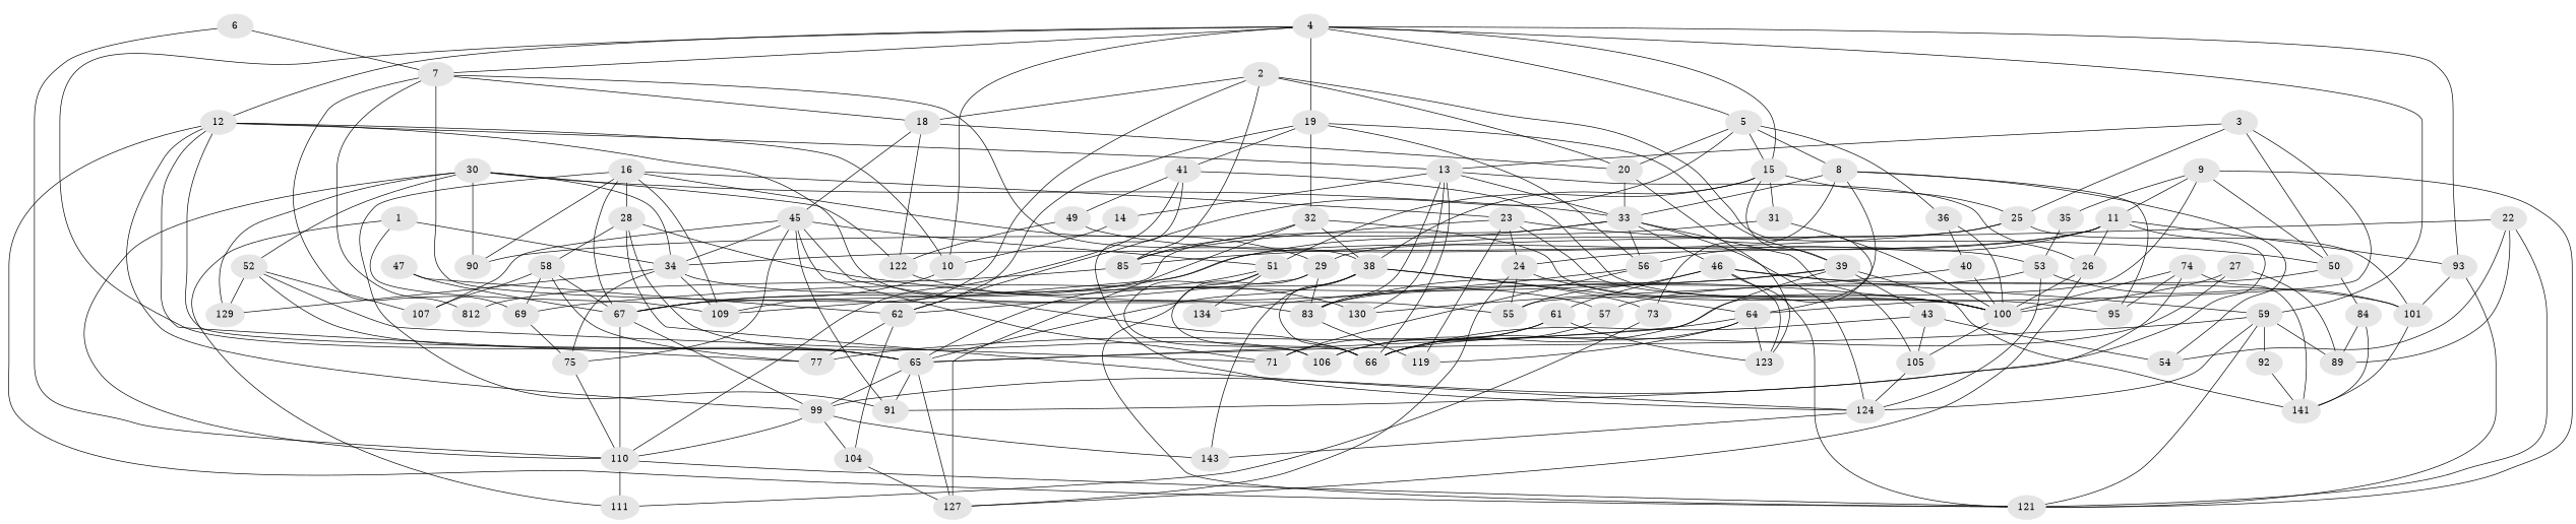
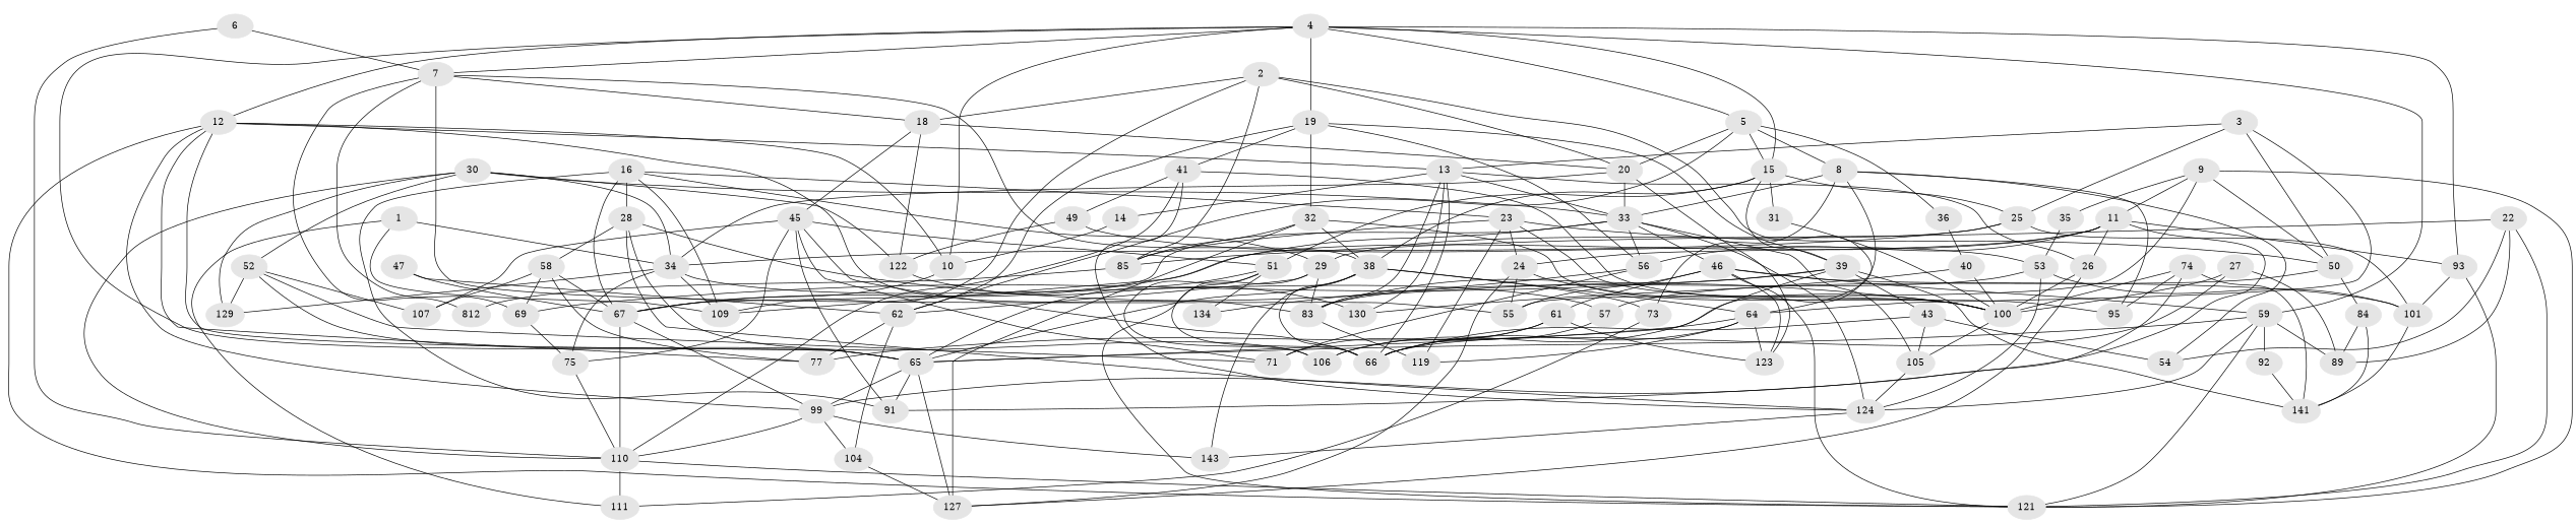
  graph {
    node [color=gray90 style=filled]
    34 [super="+142"]
    109 [super="+117"]
    129
    57
    75 [super="+78"]
    1
    111 [super="+126"]
    2 [super="+44"]
    18
    20
    64 [super="+68"]
    85 [super="+133"]
    45 [super="+135"]
    122
    33 [super="+42"]
    123
    77
    66 [super="+118"]
    119
    n20 [label=812]
    13 [super="+21"]
    26 [super="+120"]
    83 [super="+140"]
    14
    130
    3
    50 [super="+82"]
    25 [super="+139"]
    84
    4 [super="+113"]
    5 [super="+98"]
    7 [super="+96"]
    12 [super="+48"]
    15 [super="+125"]
    n35 [label=10]
    19 [super="+87"]
    59 [super="+72"]
    65 [super="+136"]
    93 [super="+147"]
    8 [super="+10"]
    36
    62
    38 [super="+63"]
    55 [super="+79"]
    69
    121 [super="+146"]
    99 [super="+115"]
    31
    39
    51
    67 [super="+128"]
    56 [super="+132"]
    32 [super="+80"]
    41 [super="+88"]
    89 [super="+116"]
    124 [super="+144"]
    92
    91
    127
    101
    54
    73
    95
    100 [super="+137"]
    40
    104
    6
    110 [super="+114"]
    29 [super="+76"]
    143
    46 [super="+138"]
    105
    9 [super="+108"]
    11 [super="+37"]
    35
    24 [super="+94"]
    53
    71
    134
-   90
    106
    43 [super="+81"]
    141
    16 [super="+97"]
    23
    28 [super="+60"]
    58 [super="+86"]
    107
    49
    22 [super="+145"]
    27
    30 [super="+103"]
    52 [super="+131"]
    61 [super="+148"]
    47
    74
    34 -- 109
    34 -- 129
    34 -- 57
    34 -- 75
    57 -- 66
    75 -- 110
    1 -- 34
    1 -- 109
    1 -- 111
    2 -- 109
    2 -- 18
    2 -- 20 [weight=2]
    2 -- 64
    2 -- 85
    18 -- 20
    18 -- 45
    18 -- 122
-   45 -- 34
+   20 -- 34
    20 -- 33
    20 -- 123
    64 -- 123
    64 -- 77
    64 -- 66
    64 -- 119
    85 -- n20
    45 -- 75
    45 -- 66
    45 -- 51
    45 -- 91
    45 -- 71
    45 -- 107
    122 -- 130
    33 -- 109
    33 -- 67
    33 -- 56
    33 -- 124
    33 -- 46
    33 -- 105
    13 -- 33
    13 -- 66
    13 -- 26
    13 -- 83
    13 -- 14
    13 -- 130
    26 -- 127
    26 -- 100
    83 -- 119
    14 -- n35
    3 -- 64
    3 -- 13
    3 -- 50
    3 -- 25
    50 -- 57
    50 -- 84
    25 -- 34
    25 -- 101
    25 -- 29
    84 -- 89
    84 -- 141
    4 -- 5
    4 -- 7
    4 -- 12
    4 -- 15
    4 -- n35
    4 -- 19
    4 -- 59
    4 -- 65
    4 -- 93
    5 -- 20
    5 -- 15
    5 -- 8
    5 -- 36
    5 -- 62
    7 -- 18
    7 -- n20
    7 -- 38
    7 -- 55
    7 -- 69
    12 -- 77
    12 -- 13
    12 -- 83
    12 -- n35
    12 -- 65
    12 -- 121
    12 -- 99
    15 -- 25
    15 -- 38
    15 -- 31
    15 -- 39
    15 -- 51
    n35 -- 67
    19 -- 62
    19 -- 39
    19 -- 56
    19 -- 32
    19 -- 41
    59 -- 65
    59 -- 121
    59 -- 89 [weight=2]
    59 -- 124
    59 -- 92
    65 -- 99
    65 -- 91
    65 -- 127
    93 -- 121
    93 -- 101
    8 -- 33
    8 -- 65
    8 -- 54
    8 -- 73
    8 -- 95
-   36 -- 100
    36 -- 40
    62 -- 77
    62 -- 104
    38 -- 64
    38 -- 66
    38 -- 65
    38 -- 73
    38 -- 143
    69 -- 75
    99 -- 104
    99 -- 110
    99 -- 143
    31 -- 100
-   31 -- 90
    39 -- 83
    39 -- 69
    39 -- 106
    39 -- 43
    39 -- 141
    51 -- 66
    51 -- 65
    51 -- 134
    51 -- 106
    67 -- 99
    67 -- 110
    56 -- 71
    56 -- 134
    32 -- 85
    32 -- 38
    32 -- 127
    32 -- 100
    41 -- 124
    41 -- 95
    41 -- 110
    41 -- 49
    124 -- 143
    92 -- 141
    101 -- 141
    73 -- 111
    100 -- 105
    40 -- 130
    40 -- 100
    104 -- 127
    6 -- 7
    6 -- 110
    110 -- 111
    110 -- 121
    29 -- 83
    29 -- 62
    29 -- 121
    46 -- 123
    46 -- 59
    46 -- 55
    46 -- 121
    46 -- 101
    46 -- 61
    105 -- 124
    9 -- 50
    9 -- 55
    9 -- 121
    9 -- 11
    9 -- 35
    11 -- 26
    11 -- 93
    11 -- 99
    11 -- 67
    11 -- 56
    11 -- 24
    35 -- 53
    24 -- 55
    24 -- 127
    24 -- 100
    53 -- 83
    53 -- 124
    53 -- 101
    43 -- 66
    43 -- 54
    43 -- 105
    16 -- 109
    16 -- 67
    16 -- 91
    16 -- 29
-   16 -- 90
    16 -- 23
    16 -- 28
    23 -- 85
    23 -- 119
    23 -- 50
    23 -- 100
    23 -- 24
    28 -- 124
    28 -- 100
    28 -- 106
    28 -- 58
    58 -- 77
    58 -- 69
    58 -- 67
    58 -- 107
    49 -- 122
    49 -- 53
    22 -- 85
    22 -- 121
    22 -- 89
    22 -- 54
    27 -- 66
    27 -- 89
    27 -- 100
    30 -- 34
    30 -- 129
    30 -- 122
    30 -- 33
    30 -- 110
-   30 -- 90
    30 -- 52
    52 -- 129
    52 -- 65
    52 -- 71
    52 -- 107
    61 -- 123
    61 -- 71
    61 -- 106
    47 -- 62
    47 -- 67
    74 -- 91
    74 -- 95
    74 -- 100
    74 -- 141
  }
